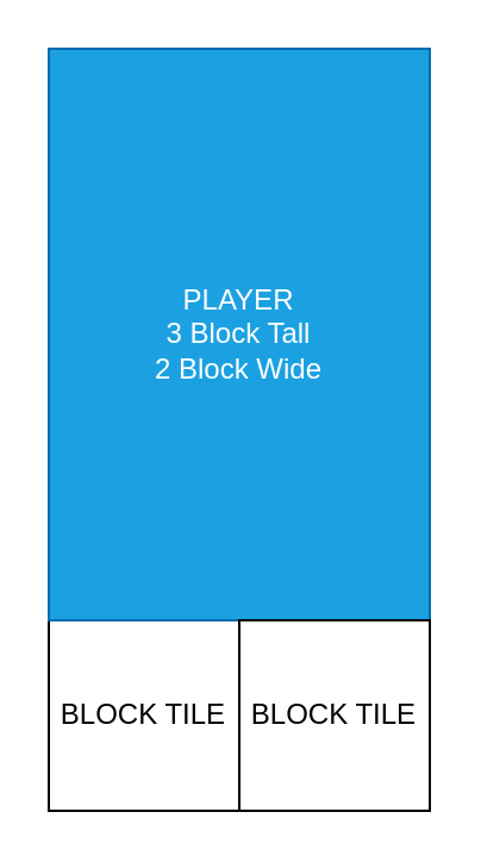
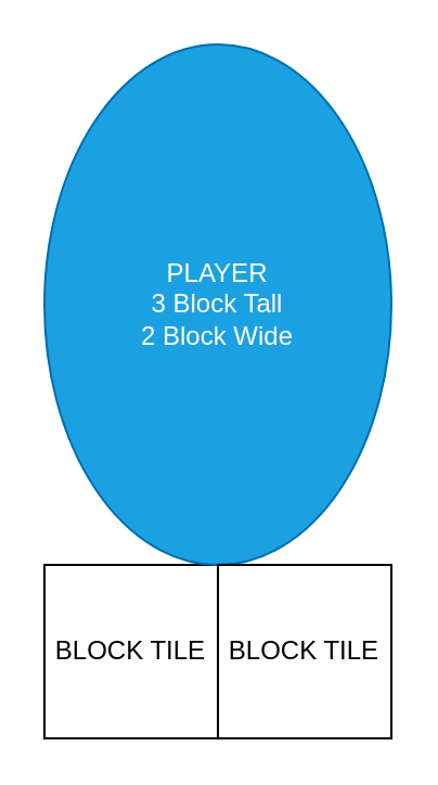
  <mxCell id="0" />
  <mxCell id="1" parent="0" />
  <mxCell id="2" value="BLOCK TILE" style="whiteSpace=wrap;html=1;aspect=fixed;" vertex="1" parent="1"><mxGeometry x="20" y="260" width="80" height="80" as="geometry" /></mxCell>
- <mxCell id="3" value="&lt;div&gt;PLAYER&lt;/div&gt;&lt;div&gt;3 Block Tall&lt;/div&gt;&lt;div&gt;2 Block Wide&lt;br&gt;&lt;/div&gt;" style="rounded=0;whiteSpace=wrap;html=1;fillColor=#1ba1e2;strokeColor=#006EAF;fontColor=#ffffff;" vertex="1" parent="1"><mxGeometry x="20" y="20" width="160" height="240" as="geometry" /></mxCell>
+ <mxCell id="3" value="&lt;div&gt;PLAYER&lt;/div&gt;&lt;div&gt;3 Block Tall&lt;/div&gt;&lt;div&gt;2 Block Wide&lt;br&gt;&lt;/div&gt;" style="ellipse;whiteSpace=wrap;html=1;fillColor=#1ba1e2;strokeColor=#006EAF;fontColor=#ffffff;" vertex="1" parent="1"><mxGeometry x="20" y="20" width="160" height="240" as="geometry" /></mxCell>
  <mxCell id="4" value="BLOCK TILE" style="whiteSpace=wrap;html=1;aspect=fixed;" vertex="1" parent="1"><mxGeometry x="100" y="260" width="80" height="80" as="geometry" /></mxCell>
